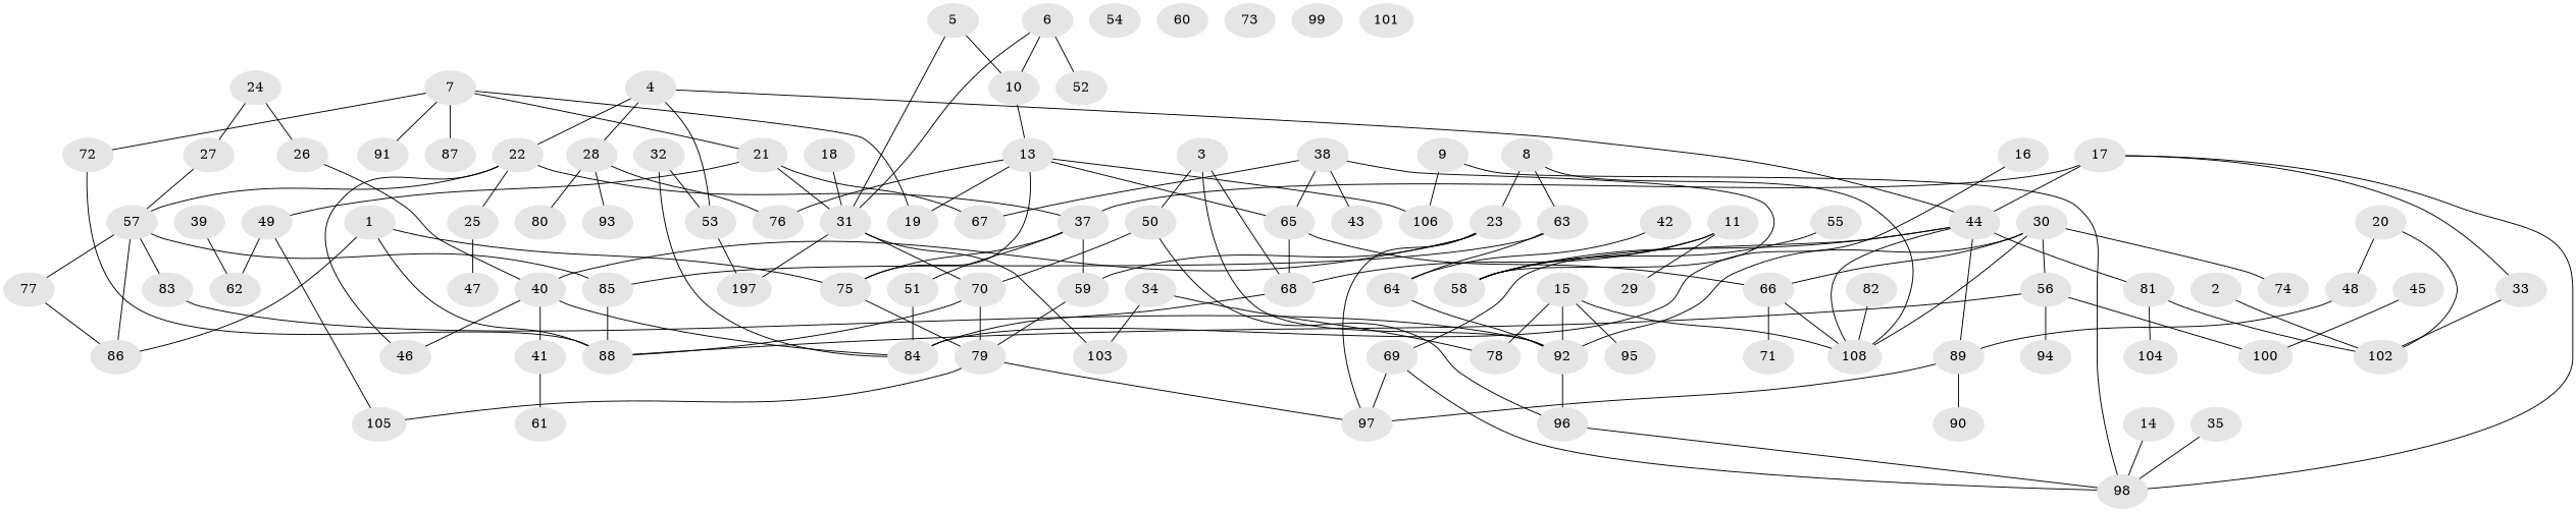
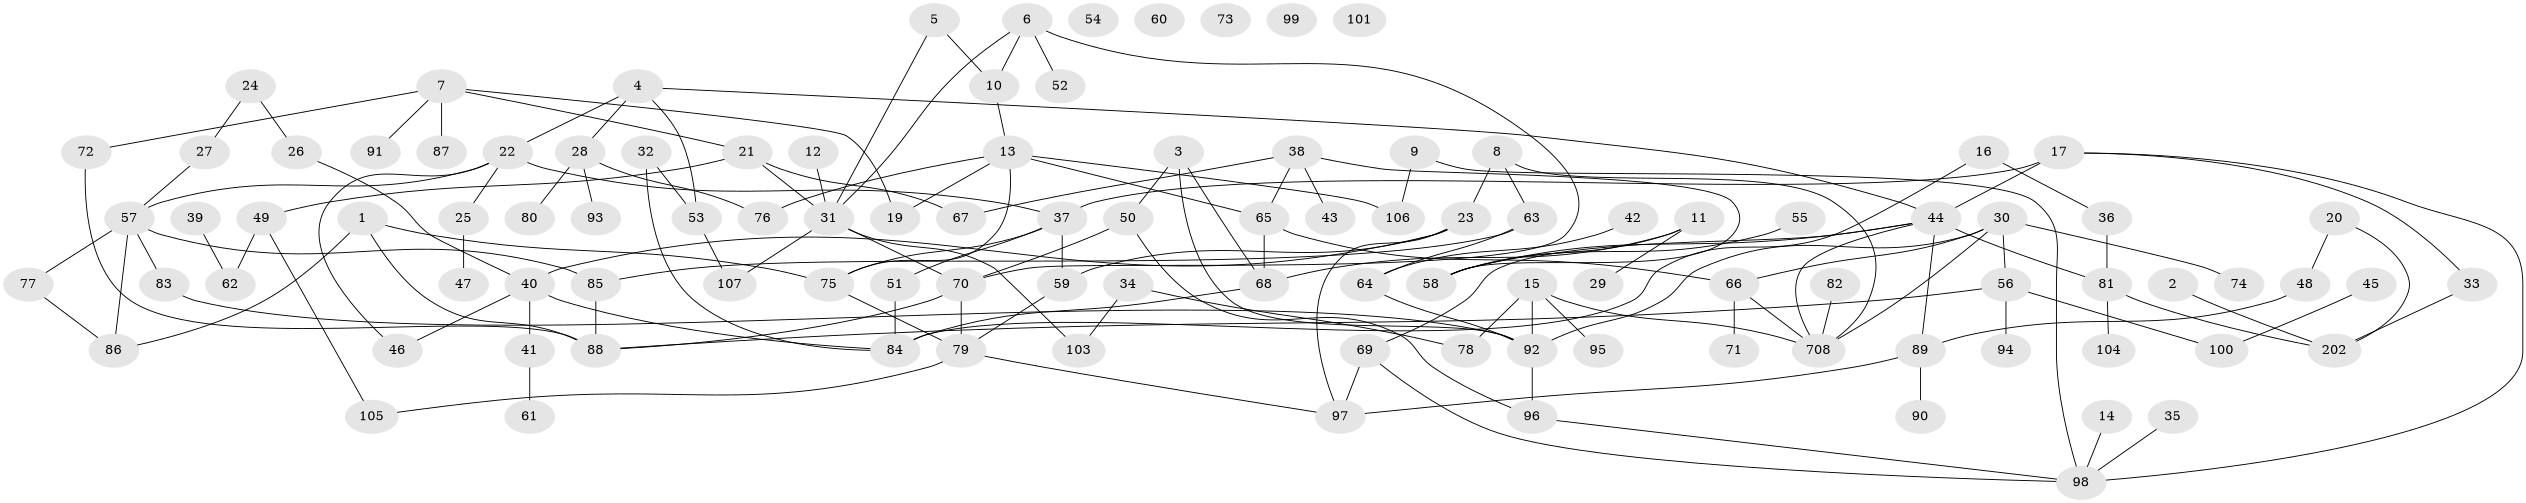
  graph {
    node [color=gray90 style=filled]
    1
    75
    88
    86
    79
    2
-   102
+   102 [label=202]
    3
    50
    68
    92
    70
    96
    84
    4
    22
    28
    44
    53
    37
    25
    46
    57
    76
    80
    93
-   108
+   108 [label=708]
    58
    81
    69
    89
-   107 [label=197]
+   107
    5
    10
    31
    13
    103
    6
    52
    7
    19
    21
    72
    87
    91
    49
    67
    8
    23
    63
    40
    59
    97
    64
    85
    9
    98
    106
    65
    11
    29
-   12 [label=18]
+   12
    66
    14
    15
    78
    95
    16
+   36
    17
    33
    51
    20
    48
    62
    105
    47
    77
    83
    41
    24
    26
    27
    30
    56
    74
    100
    94
    71
    32
    34
    35
    104
    38
    43
    39
    61
    42
    90
    45
    54
    55
    60
    73
    82
    99
    101
    1 -- 75
    1 -- 88
    1 -- 86
    75 -- 79
    79 -- 97
    79 -- 105
    2 -- 102
    3 -- 50
    3 -- 68
    3 -- 92
    50 -- 70
    50 -- 96
    68 -- 84
    92 -- 96
    70 -- 88
    70 -- 79
    96 -- 98
    4 -- 22
    4 -- 28
    4 -- 44
    4 -- 53
    22 -- 37
    22 -- 25
    22 -- 46
    22 -- 57
    28 -- 76
    28 -- 80
    28 -- 93
    44 -- 108
    44 -- 58
    44 -- 81
    44 -- 69
    44 -- 89
    53 -- 107
    37 -- 75
    37 -- 59
    37 -- 51
    25 -- 47
    57 -- 86
    57 -- 85
    57 -- 77
    57 -- 83
    81 -- 102
    81 -- 104
    69 -- 97
    69 -- 98
    89 -- 97
    89 -- 90
    5 -- 10
    5 -- 31
    10 -- 13
    31 -- 70
    31 -- 107
    31 -- 103
    13 -- 75
    13 -- 76
    13 -- 19
    13 -- 106
    13 -- 65
+   6 -- 70
    6 -- 10
    6 -- 31
    6 -- 52
    7 -- 19
    7 -- 21
    7 -- 72
    7 -- 87
    7 -- 91
    21 -- 31
    21 -- 49
    21 -- 67
    72 -- 88
    49 -- 62
    49 -- 105
    8 -- 108
    8 -- 23
    8 -- 63
    23 -- 40
    23 -- 59
    23 -- 97
    63 -- 64
    63 -- 85
    40 -- 84
    40 -- 46
    40 -- 41
    59 -- 79
    64 -- 92
    85 -- 88
    9 -- 98
    9 -- 106
    65 -- 68
    65 -- 66
    11 -- 68
    11 -- 58
    11 -- 29
    12 -- 31
    66 -- 108
    66 -- 71
    14 -- 98
    15 -- 92
    15 -- 108
    15 -- 78
    15 -- 95
    16 -- 84
+   16 -- 36
+   36 -- 81
    17 -- 44
    17 -- 37
    17 -- 98
    17 -- 33
    33 -- 102
    51 -- 84
    20 -- 102
    20 -- 48
    48 -- 89
    77 -- 86
    83 -- 92
    41 -- 61
    24 -- 26
    24 -- 27
    26 -- 40
    27 -- 57
    30 -- 92
    30 -- 108
    30 -- 66
    30 -- 56
    30 -- 74
    56 -- 88
    56 -- 100
    56 -- 94
    32 -- 84
    32 -- 53
    34 -- 103
    34 -- 78
    35 -- 98
    38 -- 58
    38 -- 67
    38 -- 65
    38 -- 43
    39 -- 62
    42 -- 64
    45 -- 100
    55 -- 58
    82 -- 108
  }
